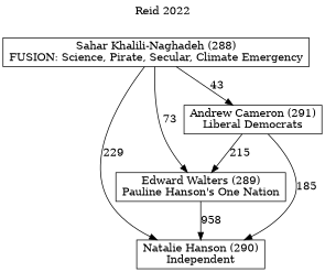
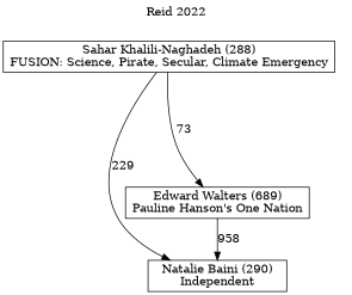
  digraph {
    label="Reid 2022"
    labelloc=t
    mclimit=10
    node [shape=box]
-   n1 [label="Natalie Hanson (290)\nIndependent"]
-   n2 [label="Edward Walters (289)\nPauline Hanson's One Nation"]
-   n3 [label="Andrew Cameron (291)\nLiberal Democrats"]
+   n1 [label="Natalie Baini (290)\nIndependent"]
+   n2 [label="Edward Walters (689)\nPauline Hanson's One Nation"]
    n4 [label="Sahar Khalili-Naghadeh (288)\nFUSION: Science, Pirate, Secular, Climate Emergency"]
    n2 -> n1 [label=958]
-   n3 -> n1 [label=185]
-   n3 -> n2 [label=215]
    n4 -> n1 [label=229]
    n4 -> n2 [label=73]
-   n4 -> n3 [label=43]
  }
